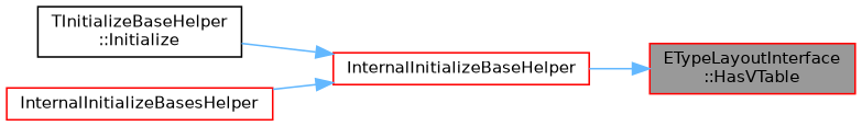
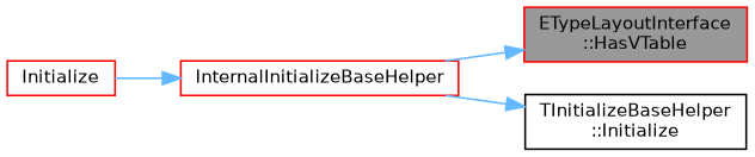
  digraph {
    rankdir=RL
    node [color=red fillcolor=white fontname=Helvetica fontsize=10 shape=box style=filled]
    edge [color=steelblue1 dir=back fontname=Helvetica fontsize=10 labelfontname=Helvetica labelfontsize=10 style=solid]
    n1 [fillcolor=grey60 fontcolor=black height=0.2 label="ETypeLayoutInterface\l::HasVTable" width=0.4]
    n2 [height=0.2 label=InternalInitializeBaseHelper width=0.4]
    n3 [color=black height=0.2 label="TInitializeBaseHelper\l::Initialize" width=0.4]
-   n4 [height=0.2 label=InternalInitializeBasesHelper width=0.4]
+   n4 [height=0.2 label=Initialize width=0.4]
    n1 -> n2
-   n2 -> n3
+   n3 -> n2
    n2 -> n4
  }
